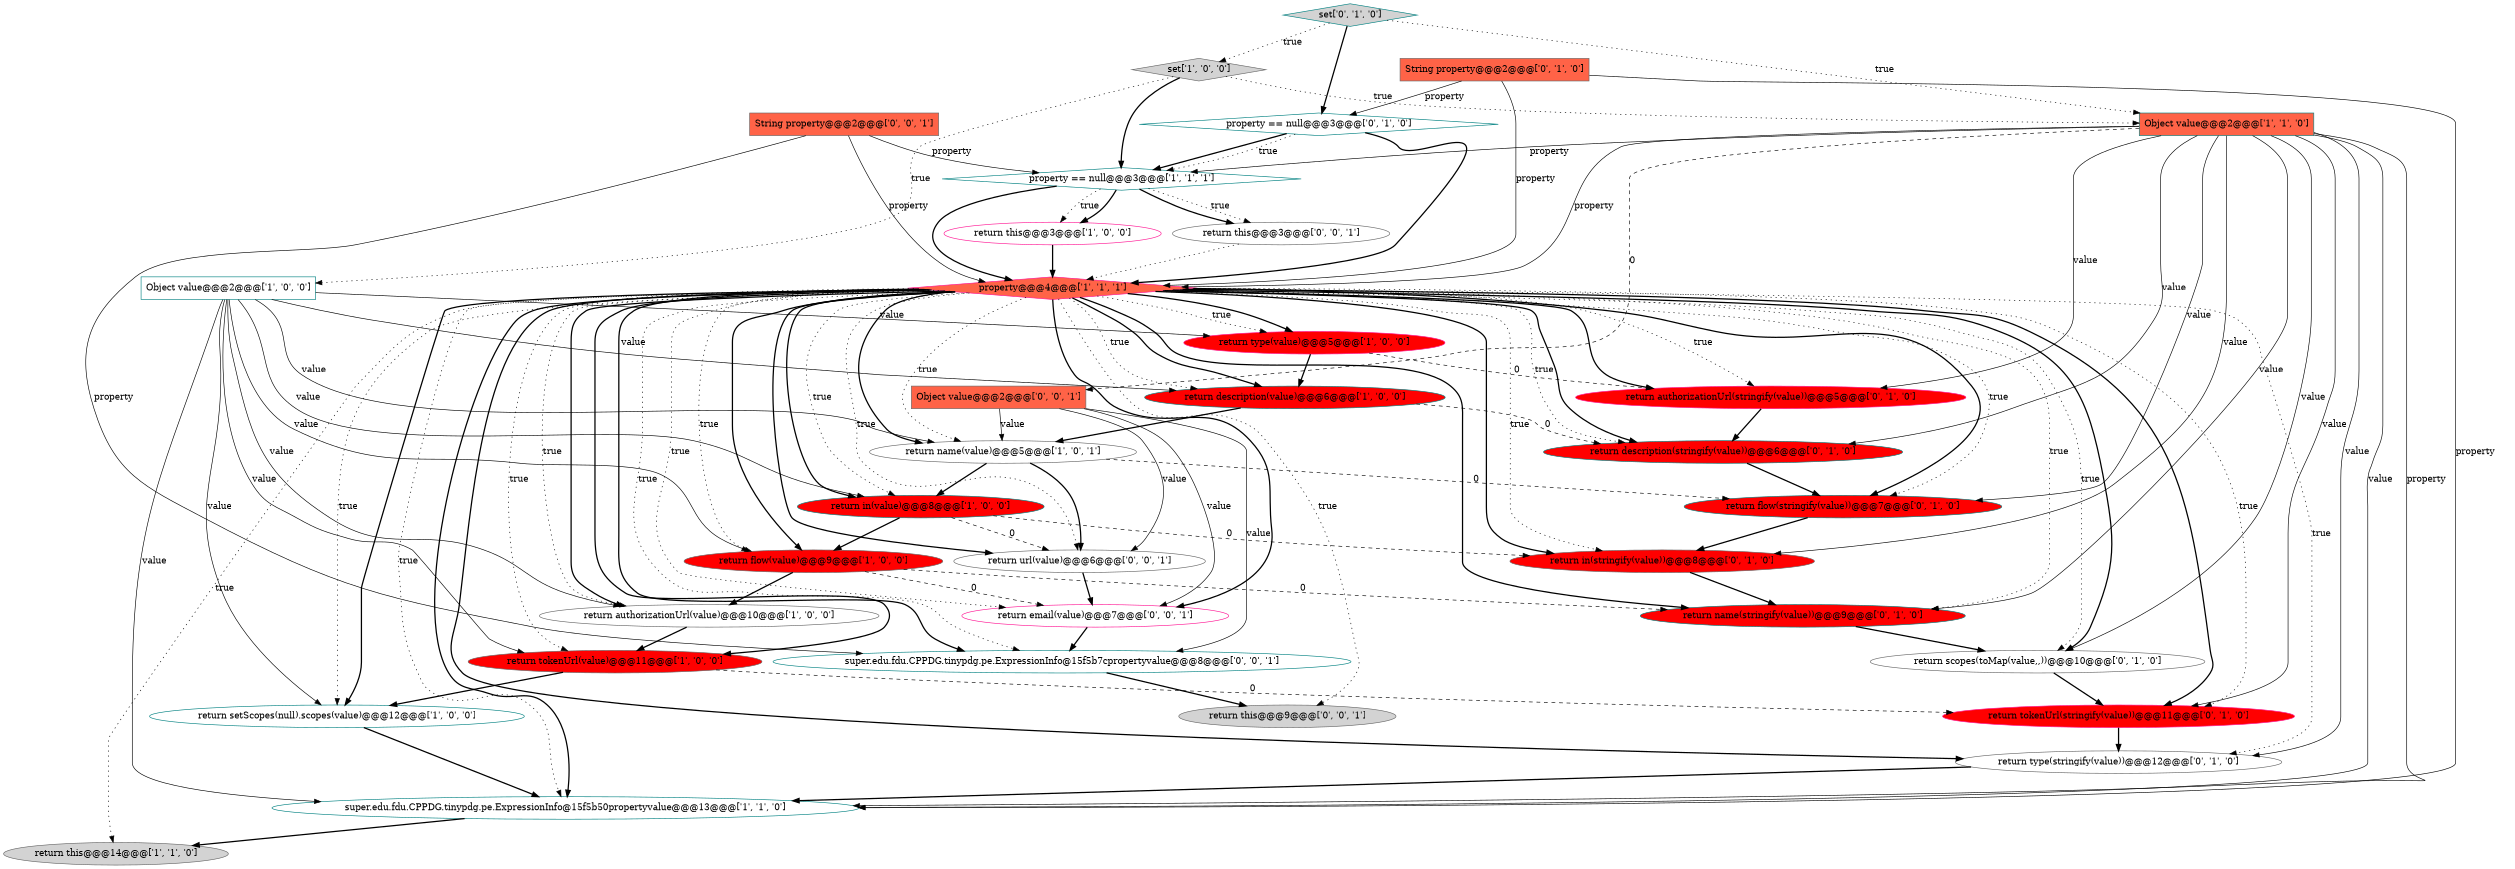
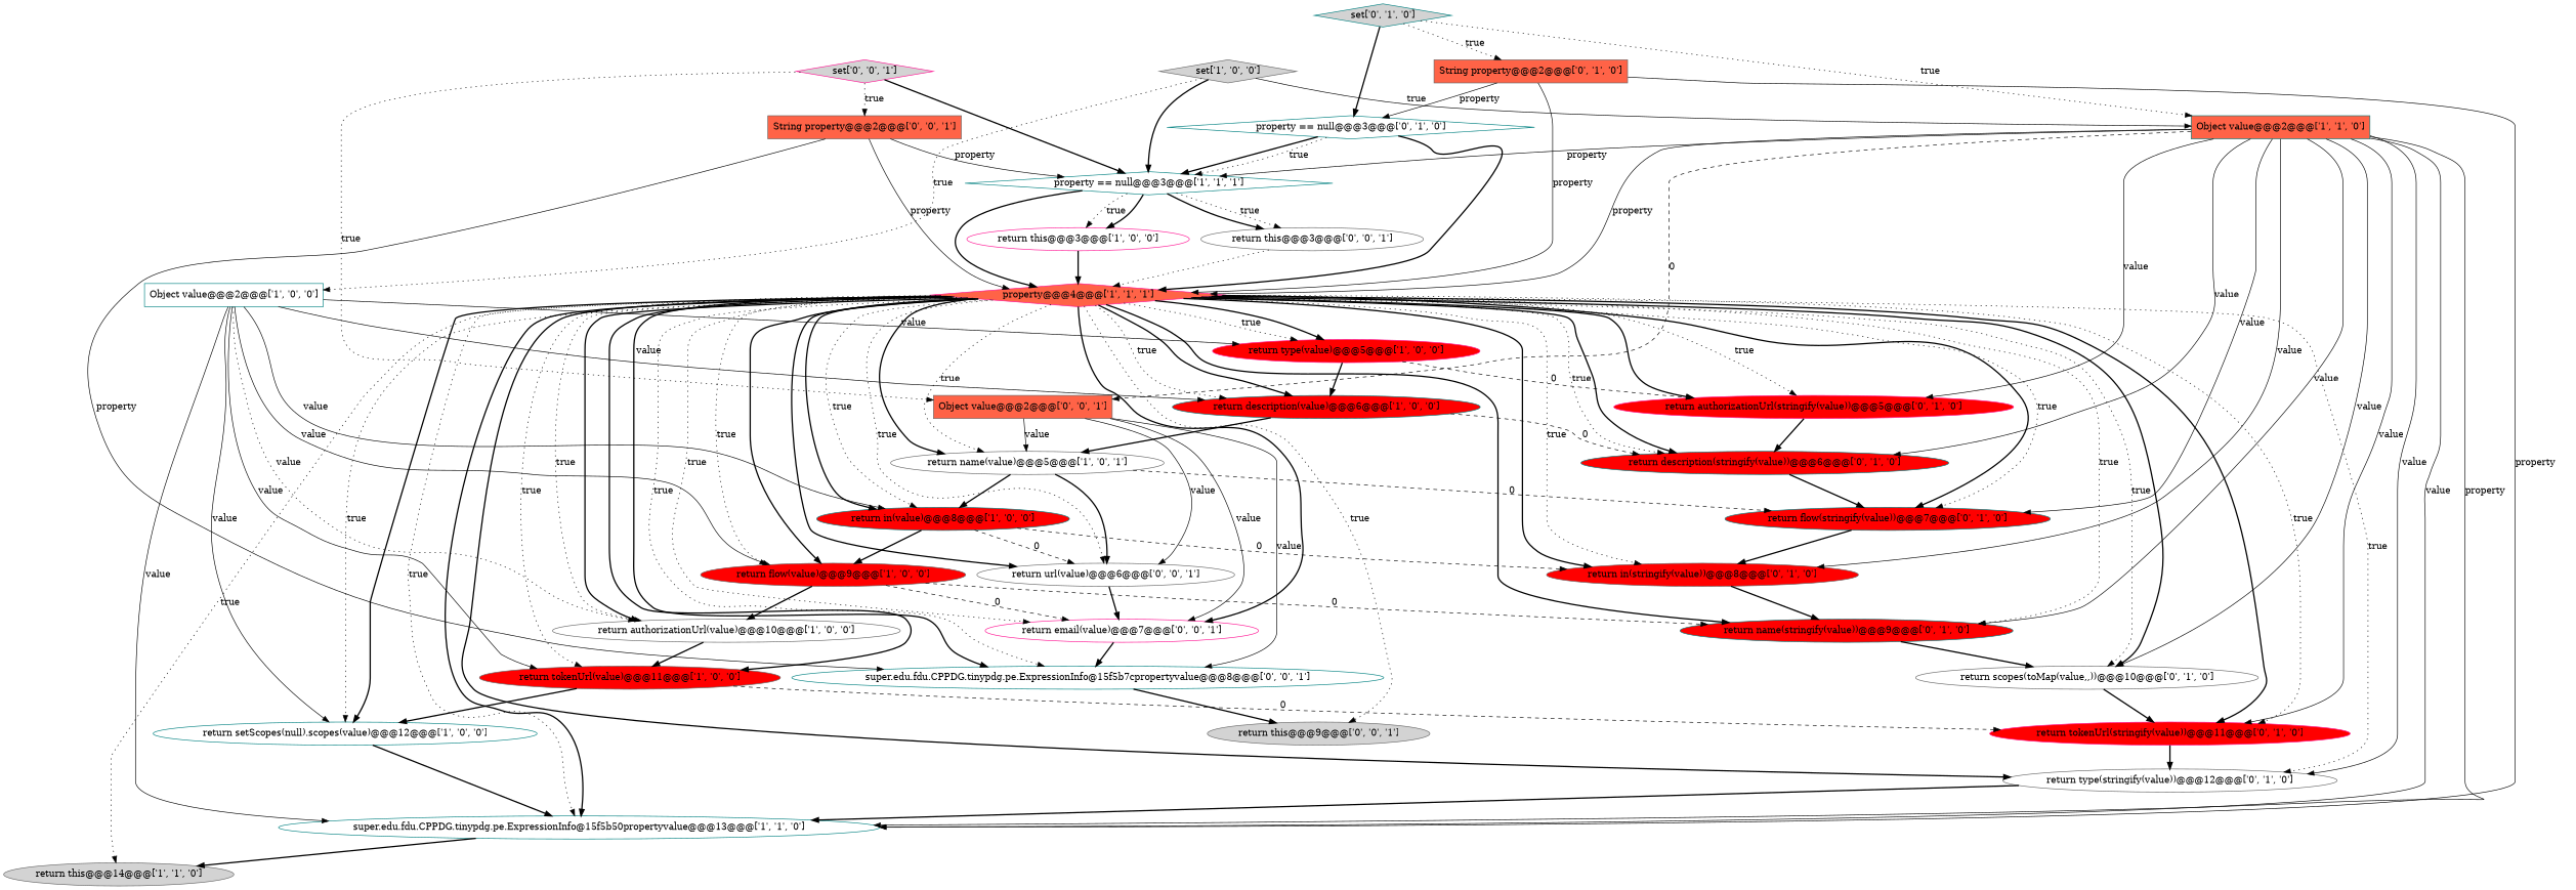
  digraph {
    node [color=gray40 fillcolor=white shape=ellipse style=filled]
    edge [style=bold]
    n1 [fillcolor=tomato label="String property@@@2@@@['0', '0', '1']" shape=box]
    n2 [color=teal label="super.edu.fdu.CPPDG.tinypdg.pe.ExpressionInfo@15f5b7cpropertyvalue@@@8@@@['0', '0', '1']"]
    n3 [color=deeppink fillcolor=tomato label="property@@@4@@@['1', '1', '1']" shape=diamond]
    n4 [color=teal label="property == null@@@3@@@['1', '1', '1']" shape=diamond]
    n5 [fillcolor=lightgray label="return this@@@9@@@['0', '0', '1']"]
    n6 [fillcolor=red label="return flow(value)@@@9@@@['1', '0', '0']"]
    n7 [label="return authorizationUrl(value)@@@10@@@['1', '0', '0']"]
    n8 [color=deeppink label="return email(value)@@@7@@@['0', '0', '1']"]
    n9 [color=teal fillcolor=red label="return name(stringify(value))@@@9@@@['0', '1', '0']"]
    n10 [label="return scopes(toMap(value,,))@@@10@@@['0', '1', '0']"]
    n11 [color=deeppink fillcolor=red label="return tokenUrl(stringify(value))@@@11@@@['0', '1', '0']"]
    n12 [color=teal fillcolor=red label="return description(stringify(value))@@@6@@@['0', '1', '0']"]
    n13 [color=teal fillcolor=red label="return flow(stringify(value))@@@7@@@['0', '1', '0']"]
    n14 [fillcolor=red label="return in(stringify(value))@@@8@@@['0', '1', '0']"]
    n15 [label="return type(stringify(value))@@@12@@@['0', '1', '0']"]
    n16 [color=teal fillcolor=red label="return description(value)@@@6@@@['1', '0', '0']"]
    n17 [color=deeppink fillcolor=red label="return authorizationUrl(stringify(value))@@@5@@@['0', '1', '0']"]
    n18 [label="return url(value)@@@6@@@['0', '0', '1']"]
    n19 [color=teal label="return setScopes(null).scopes(value)@@@12@@@['1', '0', '0']"]
    n20 [color=teal fillcolor=red label="return in(value)@@@8@@@['1', '0', '0']"]
    n21 [fillcolor=lightgray label="return this@@@14@@@['1', '1', '0']"]
    n22 [color=teal label="super.edu.fdu.CPPDG.tinypdg.pe.ExpressionInfo@15f5b50propertyvalue@@@13@@@['1', '1', '0']"]
    n23 [label="return name(value)@@@5@@@['1', '0', '1']"]
    n24 [color=deeppink fillcolor=red label="return type(value)@@@5@@@['1', '0', '0']"]
    n25 [fillcolor=red label="return tokenUrl(value)@@@11@@@['1', '0', '0']"]
    n26 [label="return this@@@3@@@['0', '0', '1']"]
    n27 [color=deeppink label="return this@@@3@@@['1', '0', '0']"]
    n28 [fillcolor=lightgray label="set['1', '0', '0']" shape=diamond]
    n29 [color=teal fillcolor=tomato label="Object value@@@2@@@['1', '1', '0']" shape=box]
    n30 [color=teal label="Object value@@@2@@@['1', '0', '0']" shape=box]
    n31 [fillcolor=tomato label="Object value@@@2@@@['0', '0', '1']" shape=box]
+   n32 [color=deeppink fillcolor=lightgray label="set['0', '0', '1']" shape=diamond]
    n33 [fillcolor=tomato label="String property@@@2@@@['0', '1', '0']" shape=box]
    n34 [color=teal label="property == null@@@3@@@['0', '1', '0']" shape=diamond]
    n35 [color=teal fillcolor=lightgray label="set['0', '1', '0']" shape=diamond]
    n1 -> n2 [label=property style=solid]
    n1 -> n3 [label=property style=solid]
    n1 -> n4 [label=property style=solid]
    n2 -> n5
    n3 -> n2
    n3 -> n2 [label=true style=dotted]
    n3 -> n5 [label=true style=dotted]
    n3 -> n6 [label=true style=dotted]
    n3 -> n6
    n3 -> n7
    n3 -> n7 [label=true style=dotted]
    n3 -> n8
    n3 -> n8 [label=true style=dotted]
    n3 -> n9 [label=true style=dotted]
    n3 -> n9
    n3 -> n10 [label=true style=dotted]
    n3 -> n10
    n3 -> n11
    n3 -> n11 [label=true style=dotted]
    n3 -> n12 [label=true style=dotted]
    n3 -> n12
    n3 -> n13
    n3 -> n13 [label=true style=dotted]
    n3 -> n14
    n3 -> n14 [label=true style=dotted]
    n3 -> n15 [label=true style=dotted]
    n3 -> n15
    n3 -> n16 [label=true style=dotted]
    n3 -> n16
    n3 -> n17
    n3 -> n17 [label=true style=dotted]
    n3 -> n18 [label=true style=dotted]
    n3 -> n18
    n3 -> n19
    n3 -> n19 [label=true style=dotted]
    n3 -> n20
    n3 -> n20 [label=true style=dotted]
    n3 -> n21 [label=true style=dotted]
    n3 -> n22 [label=true style=dotted]
    n3 -> n22
    n3 -> n23
    n3 -> n23 [label=true style=dotted]
    n3 -> n24
    n3 -> n24 [label=true style=dotted]
    n3 -> n25 [label=true style=dotted]
    n3 -> n25
    n4 -> n3
    n4 -> n26 [label=true style=dotted]
    n4 -> n26
    n4 -> n27 [label=true style=dotted]
    n4 -> n27
    n6 -> n7
    n6 -> n8 [label=0 style=dashed]
    n6 -> n9 [label=0 style=dashed]
    n7 -> n25
    n8 -> n2
    n9 -> n10
    n10 -> n11
    n11 -> n15
    n12 -> n13
    n13 -> n14
    n14 -> n9
    n15 -> n22
    n16 -> n12 [label=0 style=dashed]
    n16 -> n23
    n17 -> n12
    n18 -> n8
    n19 -> n22
    n20 -> n6
    n20 -> n14 [label=0 style=dashed]
    n20 -> n18 [label=0 style=dashed]
    n22 -> n21
    n23 -> n13 [label=0 style=dashed]
    n23 -> n18
    n23 -> n20
    n24 -> n16
    n24 -> n17 [label=0 style=dashed]
    n25 -> n11 [label=0 style=dashed]
    n25 -> n19
    n26 -> n3 [style=dotted]
    n27 -> n3
    n28 -> n4
-   n28 -> n29 [label=true style=dotted]
+   n28 -> n29 [label=true style=solid]
    n28 -> n30 [label=true style=dotted]
    n29 -> n3 [label=property style=solid]
    n29 -> n4 [label=property style=solid]
    n29 -> n9 [label=value style=solid]
    n29 -> n10 [label=value style=solid]
    n29 -> n11 [label=value style=solid]
    n29 -> n12 [label=value style=solid]
    n29 -> n13 [label=value style=solid]
    n29 -> n14 [label=value style=solid]
    n29 -> n15 [label=value style=solid]
    n29 -> n17 [label=value style=solid]
    n29 -> n22 [label=value style=solid]
    n29 -> n22 [label=property style=solid]
    n29 -> n31 [label=0 style=dashed]
    n30 -> n6 [label=value style=solid]
-   n30 -> n7 [label=value style=solid]
+   n30 -> n7 [label=value style=dotted]
    n30 -> n16 [label=value style=solid]
    n30 -> n19 [label=value style=solid]
    n30 -> n20 [label=value style=solid]
    n30 -> n22 [label=value style=solid]
-   n30 -> n23 [label=value style=solid]
    n30 -> n24 [label=value style=solid]
    n30 -> n25 [label=value style=solid]
    n31 -> n2 [label=value style=solid]
    n31 -> n8 [label=value style=solid]
    n31 -> n18 [label=value style=solid]
    n31 -> n23 [label=value style=solid]
+   n32 -> n1 [label=true style=dotted]
+   n32 -> n4
+   n32 -> n31 [label=true style=dotted]
    n33 -> n3 [label=property style=solid]
    n33 -> n22 [label=property style=solid]
    n33 -> n34 [label=property style=solid]
    n34 -> n3
    n34 -> n4
    n34 -> n4 [label=true style=dotted]
    n35 -> n29 [label=true style=dotted]
-   n35 -> n28 [label=true style=dotted]
+   n35 -> n33 [label=true style=dotted]
    n35 -> n34
  }
